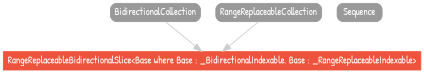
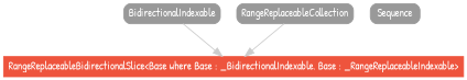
  strict digraph {
    fontname="Patrick Hand"
    node [color="#999999" fillcolor="#999999" fontcolor=white fontname="Patrick Hand" fontsize=12 margin="0.07,0.05" shape=box style="filled,rounded"]
    edge [color="#cccccc" fontname="Patrick Hand"]
    "RangeReplaceableBidirectionalSlice<Base where Base : _BidirectionalIndexable, Base : _RangeReplaceableIndexable>" [color="#ee543d" fillcolor="#ee543d" height=0.3 style=filled]
-   BidirectionalCollection [height=0.3]
+   BidirectionalCollection [height=0.3 label=BidirectionalIndexable]
    RangeReplaceableCollection [height=0.3]
    Sequence [height=0.3]
    subgraph sub_1 {
      rank=max
      "RangeReplaceableBidirectionalSlice<Base where Base : _BidirectionalIndexable, Base : _RangeReplaceableIndexable>"
    }
    BidirectionalCollection -> "RangeReplaceableBidirectionalSlice<Base where Base : _BidirectionalIndexable, Base : _RangeReplaceableIndexable>"
    RangeReplaceableCollection -> "RangeReplaceableBidirectionalSlice<Base where Base : _BidirectionalIndexable, Base : _RangeReplaceableIndexable>"
  }
